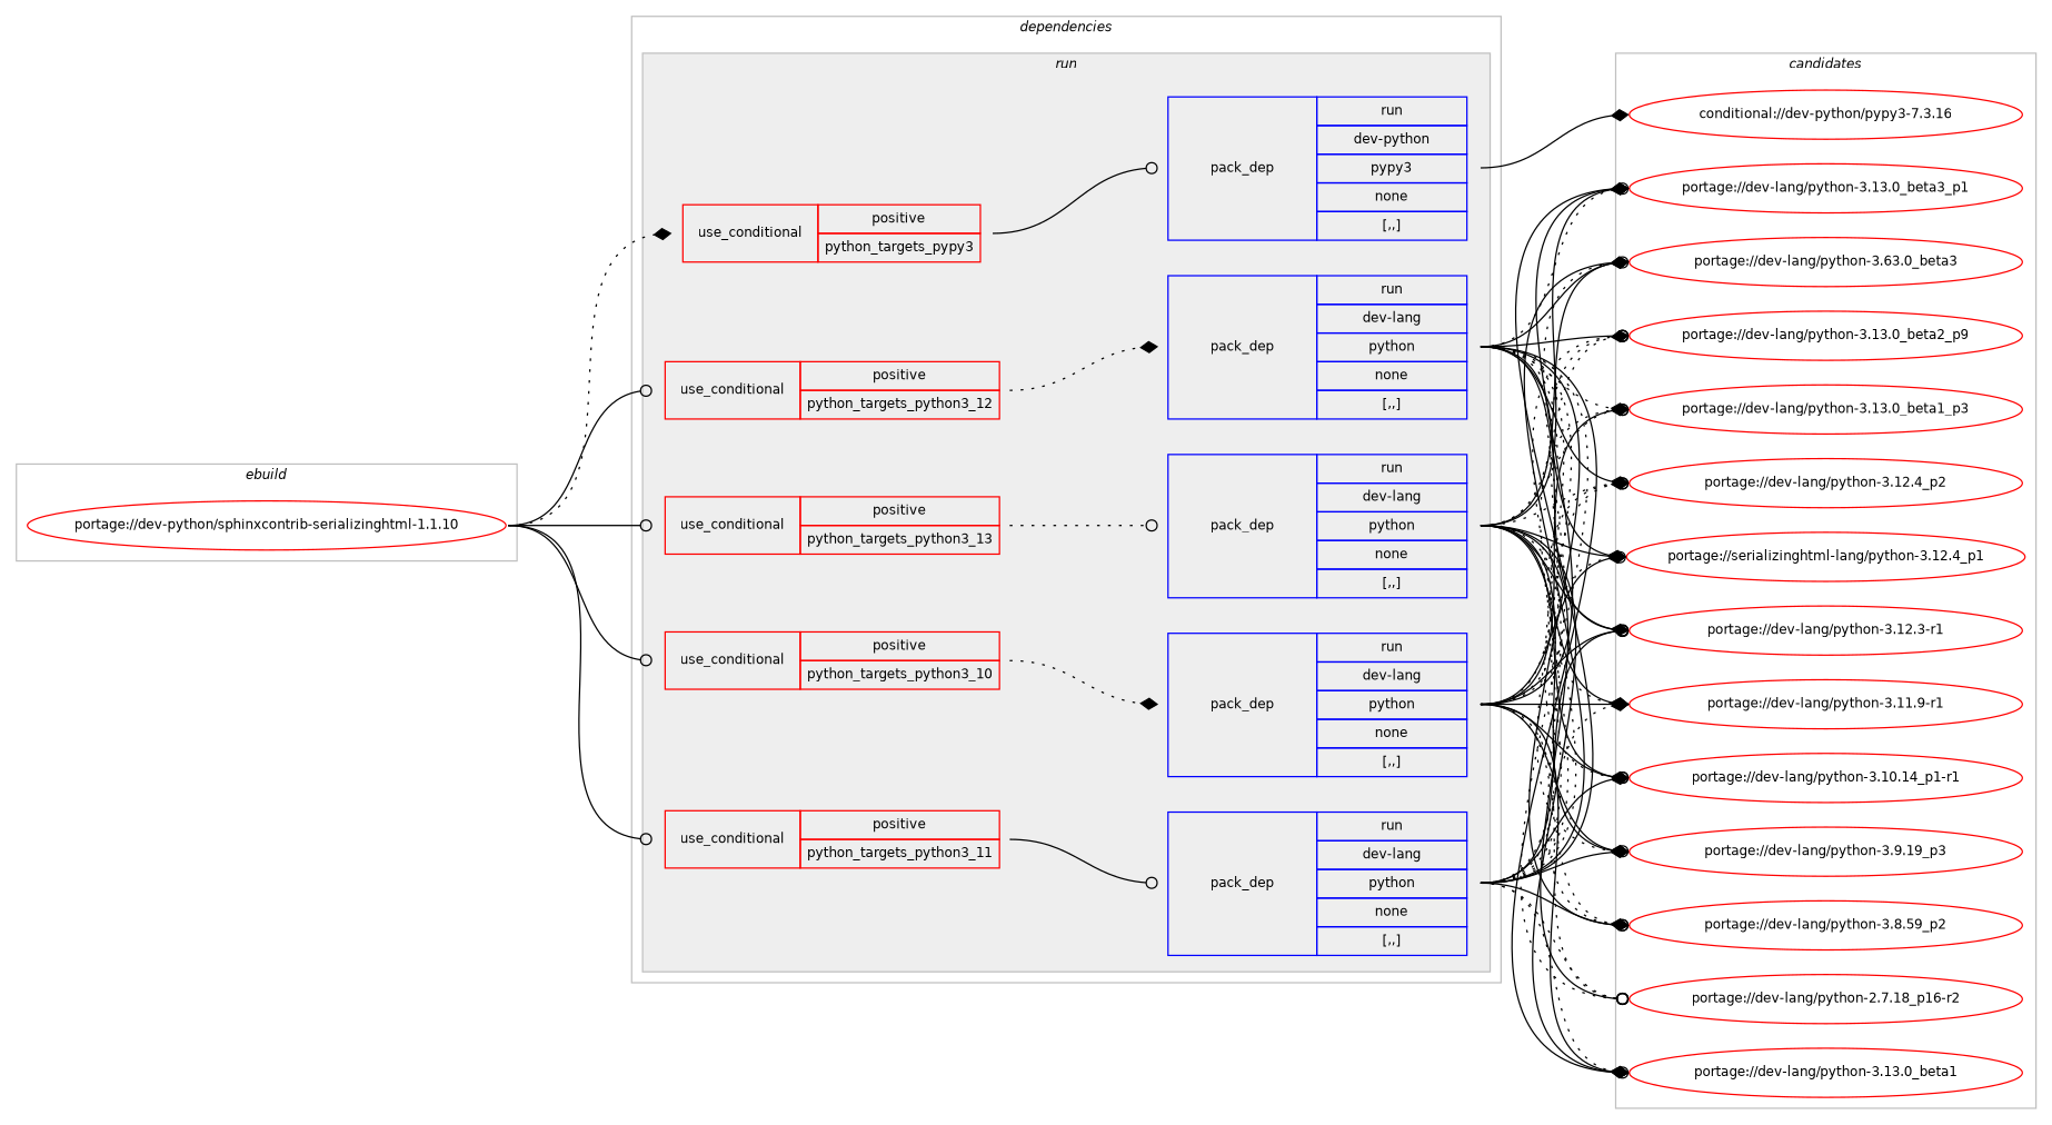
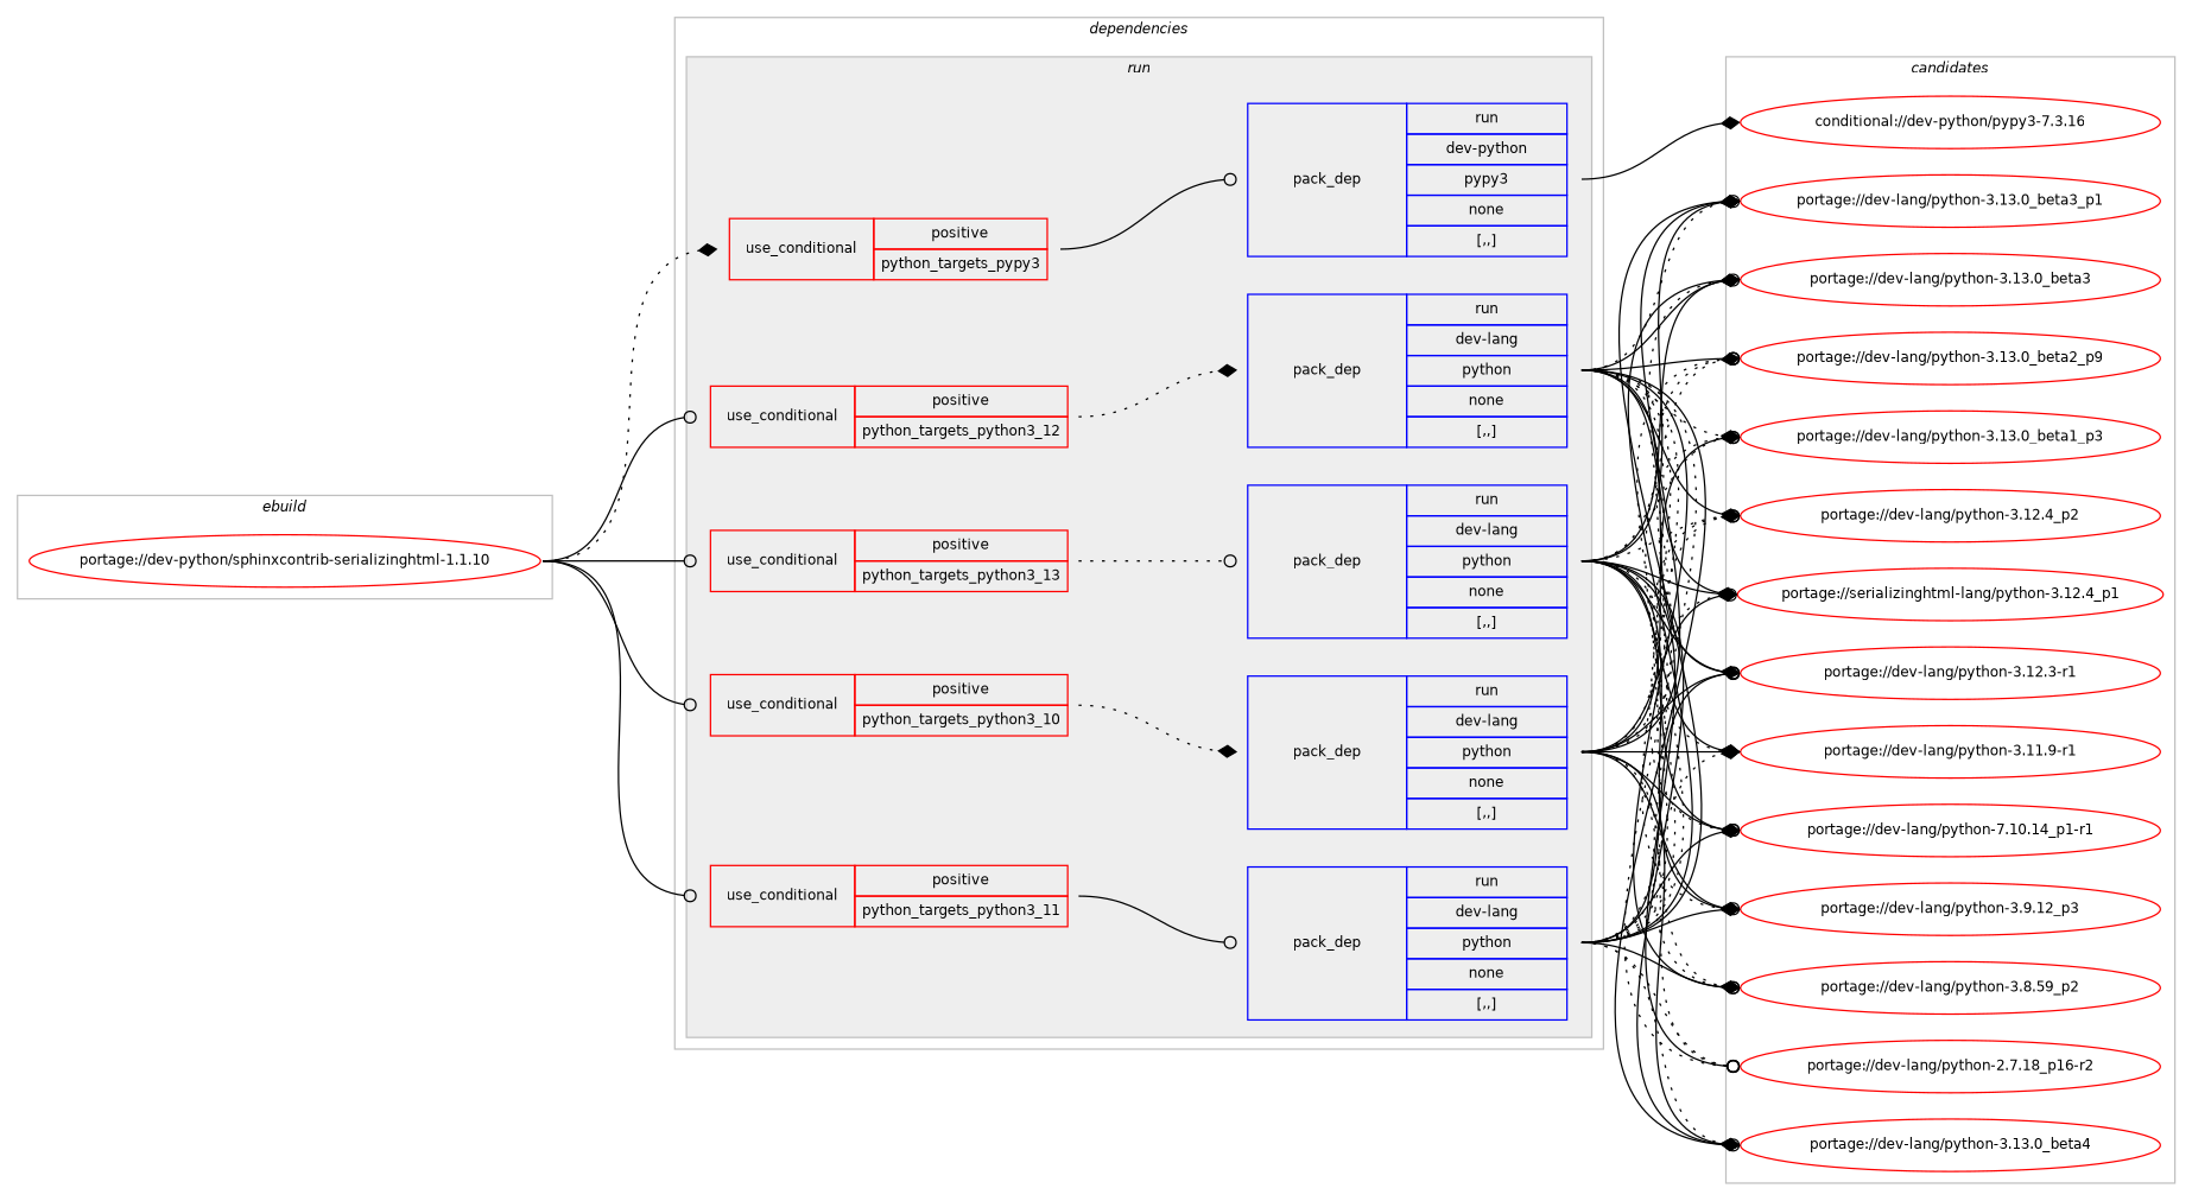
  digraph {
    compound=true
    concentrate=true
    fontname="DejaVu Sans"
    fontsize=10
    newrank=true
    rankdir=LR
    ranksep=1.5
    node [color=red fontname="DejaVu Sans" fontsize=10]
    edge [arrowhead=diamond fontname="DejaVu Sans" headport=w style=solid tailport=e weight=100]
    n1 [label="portage://dev-python/sphinxcontrib-serializinghtml-1.1.10" width=4]
    n2 [color=blue label=<<TABLE BORDER="0" CELLBORDER="1" CELLSPACING="0" CELLPADDING="4" WIDTH="220"><TR><TD ROWSPAN="6" CELLPADDING="30">pack_dep</TD></TR><TR><TD WIDTH="110">run</TD></TR><TR><TD>dev-python</TD></TR><TR><TD>pypy3</TD></TR><TR><TD>none</TD></TR><TR><TD>[,,]</TD></TR></TABLE>> shape=none]
    n3 [label=<<TABLE BORDER="0" CELLBORDER="1" CELLSPACING="0" CELLPADDING="4"><TR><TD ROWSPAN="3" CELLPADDING="10">use_conditional</TD></TR><TR><TD>positive</TD></TR><TR><TD>python_targets_pypy3</TD></TR></TABLE>> shape=none]
    n4 [color=blue label=<<TABLE BORDER="0" CELLBORDER="1" CELLSPACING="0" CELLPADDING="4" WIDTH="220"><TR><TD ROWSPAN="6" CELLPADDING="30">pack_dep</TD></TR><TR><TD WIDTH="110">run</TD></TR><TR><TD>dev-lang</TD></TR><TR><TD>python</TD></TR><TR><TD>none</TD></TR><TR><TD>[,,]</TD></TR></TABLE>> shape=none]
    n5 [label=<<TABLE BORDER="0" CELLBORDER="1" CELLSPACING="0" CELLPADDING="4"><TR><TD ROWSPAN="3" CELLPADDING="10">use_conditional</TD></TR><TR><TD>positive</TD></TR><TR><TD>python_targets_python3_10</TD></TR></TABLE>> shape=none]
    n6 [color=blue label=<<TABLE BORDER="0" CELLBORDER="1" CELLSPACING="0" CELLPADDING="4" WIDTH="220"><TR><TD ROWSPAN="6" CELLPADDING="30">pack_dep</TD></TR><TR><TD WIDTH="110">run</TD></TR><TR><TD>dev-lang</TD></TR><TR><TD>python</TD></TR><TR><TD>none</TD></TR><TR><TD>[,,]</TD></TR></TABLE>> shape=none]
    n7 [label=<<TABLE BORDER="0" CELLBORDER="1" CELLSPACING="0" CELLPADDING="4"><TR><TD ROWSPAN="3" CELLPADDING="10">use_conditional</TD></TR><TR><TD>positive</TD></TR><TR><TD>python_targets_python3_11</TD></TR></TABLE>> shape=none]
    n8 [color=blue label=<<TABLE BORDER="0" CELLBORDER="1" CELLSPACING="0" CELLPADDING="4" WIDTH="220"><TR><TD ROWSPAN="6" CELLPADDING="30">pack_dep</TD></TR><TR><TD WIDTH="110">run</TD></TR><TR><TD>dev-lang</TD></TR><TR><TD>python</TD></TR><TR><TD>none</TD></TR><TR><TD>[,,]</TD></TR></TABLE>> shape=none]
    n9 [label=<<TABLE BORDER="0" CELLBORDER="1" CELLSPACING="0" CELLPADDING="4"><TR><TD ROWSPAN="3" CELLPADDING="10">use_conditional</TD></TR><TR><TD>positive</TD></TR><TR><TD>python_targets_python3_12</TD></TR></TABLE>> shape=none]
    n10 [color=blue label=<<TABLE BORDER="0" CELLBORDER="1" CELLSPACING="0" CELLPADDING="4" WIDTH="220"><TR><TD ROWSPAN="6" CELLPADDING="30">pack_dep</TD></TR><TR><TD WIDTH="110">run</TD></TR><TR><TD>dev-lang</TD></TR><TR><TD>python</TD></TR><TR><TD>none</TD></TR><TR><TD>[,,]</TD></TR></TABLE>> shape=none]
    n11 [label=<<TABLE BORDER="0" CELLBORDER="1" CELLSPACING="0" CELLPADDING="4"><TR><TD ROWSPAN="3" CELLPADDING="10">use_conditional</TD></TR><TR><TD>positive</TD></TR><TR><TD>python_targets_python3_13</TD></TR></TABLE>> shape=none]
    n12 [label="conditional://dev-python/pypy3-7.3.16" width=4]
-   n13 [label="portage://dev-lang/python-3.13.0_beta1" width=4]
+   n13 [label="portage://dev-lang/python-3.13.0_beta4" width=4]
    n14 [label="portage://dev-lang/python-3.13.0_beta3_p1" width=4]
-   n15 [label="portage://dev-lang/python-3.63.0_beta3" width=4]
+   n15 [label="portage://dev-lang/python-3.13.0_beta3" width=4]
    n16 [label="portage://dev-lang/python-3.13.0_beta2_p9" width=4]
    n17 [label="portage://dev-lang/python-3.13.0_beta1_p3" width=4]
    n18 [label="portage://dev-lang/python-3.12.4_p2" width=4]
    n19 [label="portage://serializinghtml-lang/python-3.12.4_p1" width=4]
    n20 [label="portage://dev-lang/python-3.12.3-r1" width=4]
    n21 [label="portage://dev-lang/python-3.11.9-r1" width=4]
-   n22 [label="portage://dev-lang/python-3.10.14_p1-r1" width=4]
-   n23 [label="portage://dev-lang/python-3.9.19_p3" width=4]
+   n22 [label="portage://dev-lang/python-7.10.14_p1-r1" width=4]
+   n23 [label="portage://dev-lang/python-3.9.12_p3" width=4]
    n24 [label="portage://dev-lang/python-3.8.59_p2" width=4]
    n25 [label="portage://dev-lang/python-2.7.18_p16-r2" width=4]
    subgraph cluster_1 {
      color=gray
      label=<<i>ebuild</i>>
      n1
    }
    subgraph cluster_2 {
      color=gray
      label=<<i>dependencies</i>>
      subgraph cluster_3 {
        color=gray
        fillcolor="#eeeeee"
        label=<<i>compile</i>>
        style=filled
      }
      subgraph cluster_4 {
        color=gray
        fillcolor="#eeeeee"
        label=<<i>compile and run</i>>
        style=filled
      }
      subgraph cluster_5 {
        color=gray
        fillcolor="#eeeeee"
        label=<<i>run</i>>
        style=filled
        subgraph sub_6 {
          color=gray
          fillcolor="#eeeeee"
          label=<<i>run</i>>
          style=filled
          n3
          subgraph sub_7 {
            color=gray
            fillcolor="#eeeeee"
            label=<<i>run</i>>
            style=filled
            n2
          }
        }
        subgraph sub_8 {
          color=gray
          fillcolor="#eeeeee"
          label=<<i>run</i>>
          style=filled
          n5
          subgraph sub_9 {
            color=gray
            fillcolor="#eeeeee"
            label=<<i>run</i>>
            style=filled
            n4
          }
        }
        subgraph sub_10 {
          color=gray
          fillcolor="#eeeeee"
          label=<<i>run</i>>
          style=filled
          n7
          subgraph sub_11 {
            color=gray
            fillcolor="#eeeeee"
            label=<<i>run</i>>
            style=filled
            n6
          }
        }
        subgraph sub_12 {
          color=gray
          fillcolor="#eeeeee"
          label=<<i>run</i>>
          style=filled
          n9
          subgraph sub_13 {
            color=gray
            fillcolor="#eeeeee"
            label=<<i>run</i>>
            style=filled
            n8
          }
        }
        subgraph sub_14 {
          color=gray
          fillcolor="#eeeeee"
          label=<<i>run</i>>
          style=filled
          n11
          subgraph sub_15 {
            color=gray
            fillcolor="#eeeeee"
            label=<<i>run</i>>
            style=filled
            n10
          }
        }
      }
    }
    subgraph cluster_16 {
      color=gray
      label=<<i>candidates</i>>
      rank=same
      subgraph sub_17 {
        color=black
        label=<<i>candidates</i>>
        nodesep=1
        rank=same
        n12
      }
      subgraph sub_18 {
        color=black
        label=<<i>candidates</i>>
        nodesep=1
        rank=same
        n13
        n14
        n15
        n16
        n17
        n18
        n19
        n20
        n21
        n22
        n23
        n24
        n25
      }
      subgraph sub_19 {
        color=black
        label=<<i>candidates</i>>
        nodesep=1
        rank=same
        n13
        n14
        n15
        n16
        n17
        n18
        n19
        n20
        n21
        n22
        n23
        n24
        n25
      }
      subgraph sub_20 {
        color=black
        label=<<i>candidates</i>>
        nodesep=1
        rank=same
        n13
        n14
        n15
        n16
        n17
        n18
        n19
        n20
        n21
        n22
        n23
        n24
        n25
      }
      subgraph sub_21 {
        color=black
        label=<<i>candidates</i>>
        nodesep=1
        rank=same
        n13
        n14
        n15
        n16
        n17
        n18
        n19
        n20
        n21
        n22
        n23
        n24
        n25
      }
    }
    n1 -> n3 [style=dotted weight=20]
    n1 -> n5 [arrowhead=odot weight=20]
    n1 -> n7 [arrowhead=odot weight=20]
    n1 -> n9 [arrowhead=odot weight=20]
    n1 -> n11 [arrowhead=odot weight=20]
    n2 -> n12
    n3 -> n2 [arrowhead=odot weight=20]
    n4 -> n13
    n4 -> n14
    n4 -> n15 [style=dotted]
    n4 -> n16 [style=dotted]
    n4 -> n17 [arrowhead=odot]
    n4 -> n18 [arrowhead=odot style=dotted]
    n4 -> n19 [arrowhead=odot]
    n4 -> n20 [arrowhead=odot]
    n4 -> n21
    n4 -> n22 [arrowhead=odot]
    n4 -> n23 [arrowhead=odot]
    n4 -> n24 [style=dotted]
    n4 -> n25 [arrowhead=odot style=dotted]
    n5 -> n4 [style=dotted weight=20]
    n6 -> n13 [style=dotted]
    n6 -> n14
    n6 -> n15
    n6 -> n16 [arrowhead=odot style=dotted]
    n6 -> n17 [style=dotted]
    n6 -> n18 [style=dotted]
    n6 -> n19 [style=dotted]
    n6 -> n20 [arrowhead=odot]
    n6 -> n21 [style=dotted]
    n6 -> n22
    n6 -> n23
    n6 -> n24 [arrowhead=odot]
    n6 -> n25 [arrowhead=odot style=dotted]
    n7 -> n6 [arrowhead=odot weight=20]
    n8 -> n13
    n8 -> n14 [style=dotted]
    n8 -> n15 [arrowhead=odot]
    n8 -> n16 [arrowhead=odot]
    n8 -> n17 [style=dotted]
    n8 -> n18
    n8 -> n19
    n8 -> n20 [arrowhead=odot]
    n8 -> n21 [style=dotted]
    n8 -> n22 [style=dotted]
    n8 -> n23 [style=dotted]
    n8 -> n24 [arrowhead=odot]
    n8 -> n25 [arrowhead=odot style=dotted]
    n9 -> n8 [style=dotted weight=20]
    n10 -> n13 [arrowhead=odot]
    n10 -> n14 [arrowhead=odot]
    n10 -> n15
    n10 -> n16 [arrowhead=odot style=dotted]
    n10 -> n17 [arrowhead=odot style=dotted]
    n10 -> n18 [arrowhead=odot style=dotted]
    n10 -> n19
    n10 -> n20
    n10 -> n21
    n10 -> n22 [arrowhead=odot]
    n10 -> n23
    n10 -> n24 [style=dotted]
    n10 -> n25 [arrowhead=odot]
    n11 -> n10 [arrowhead=odot style=dotted weight=20]
  }
